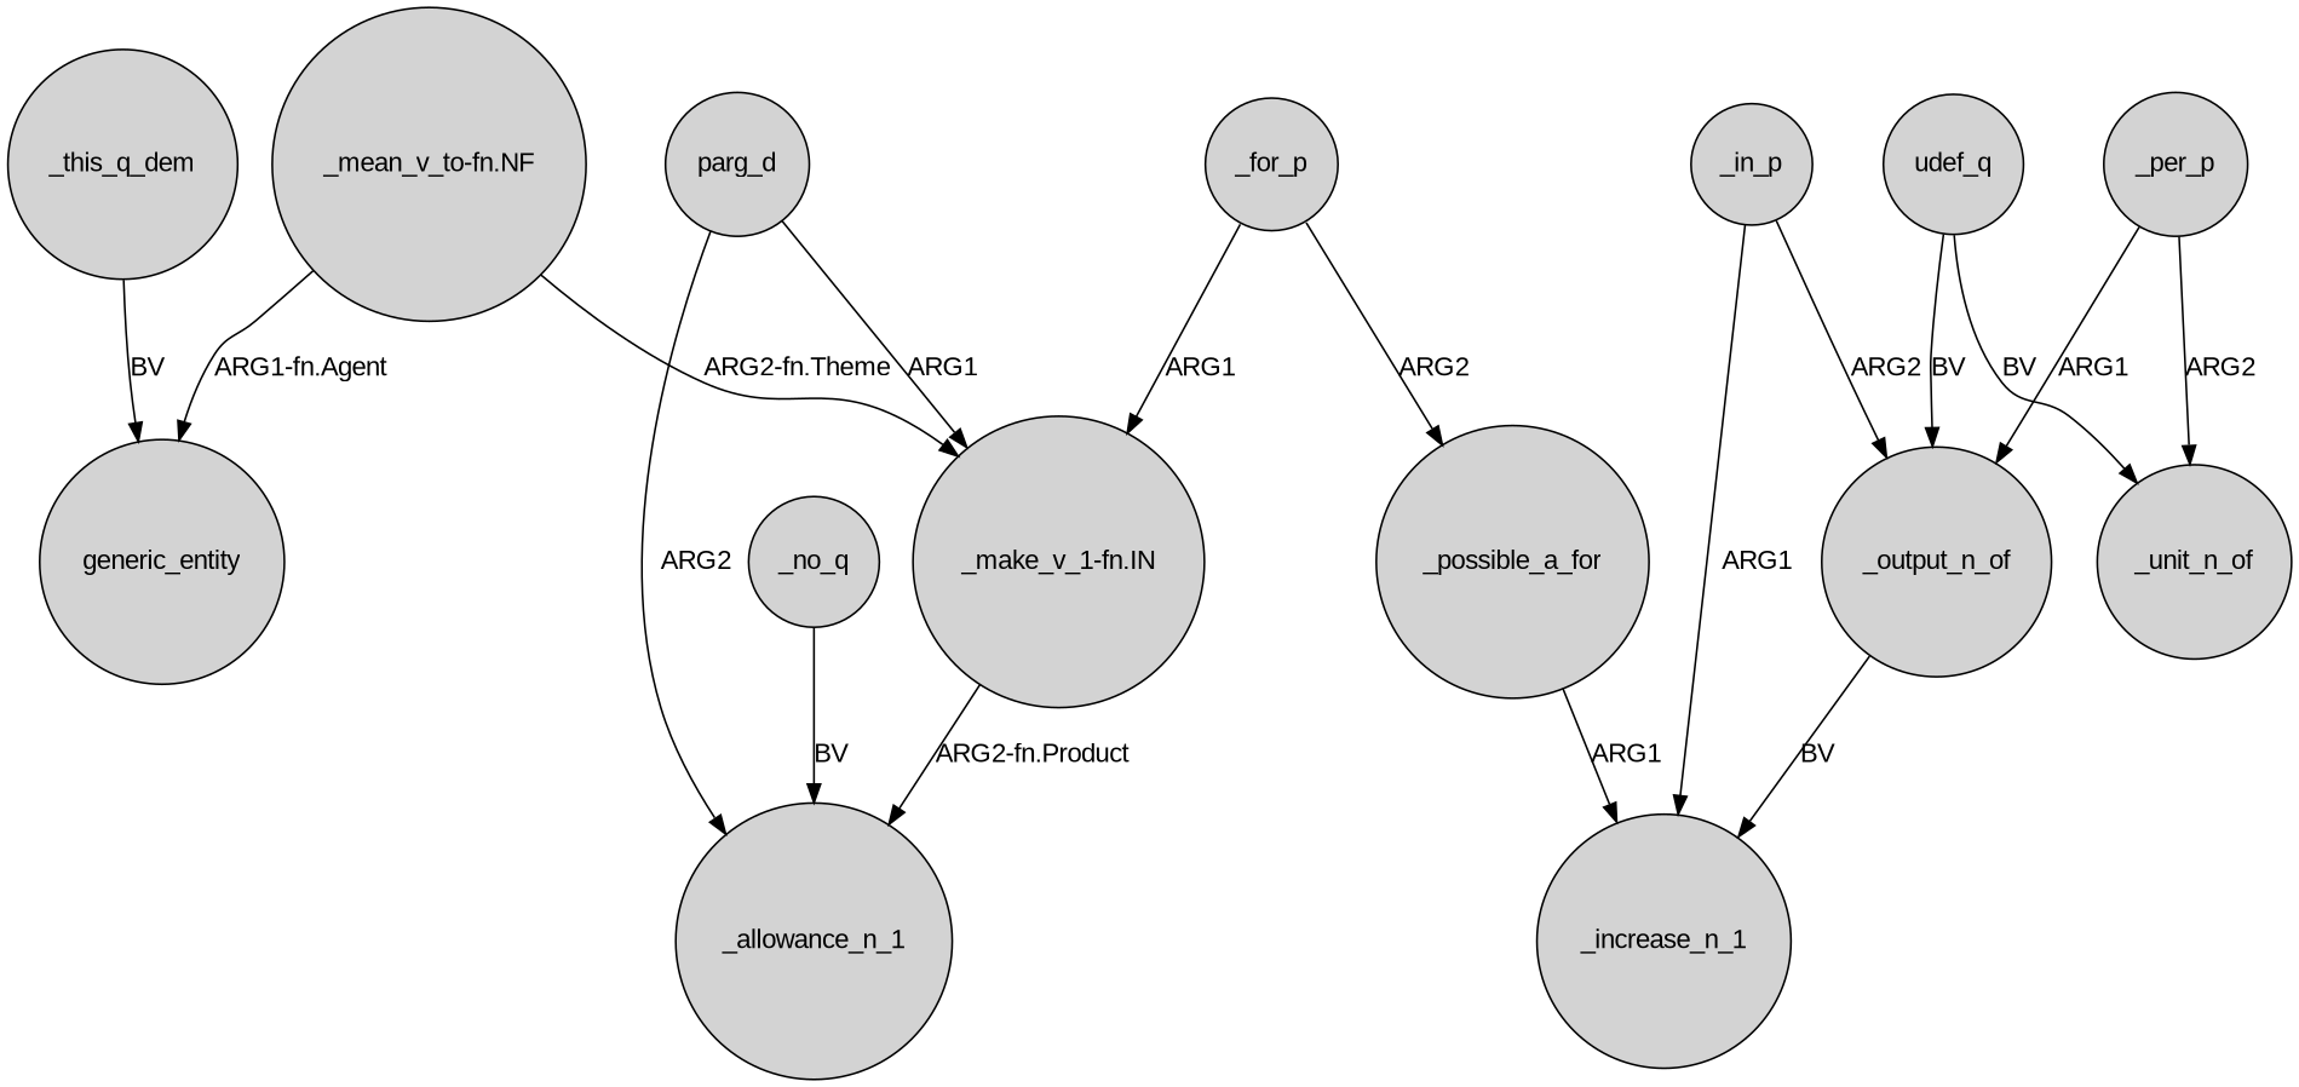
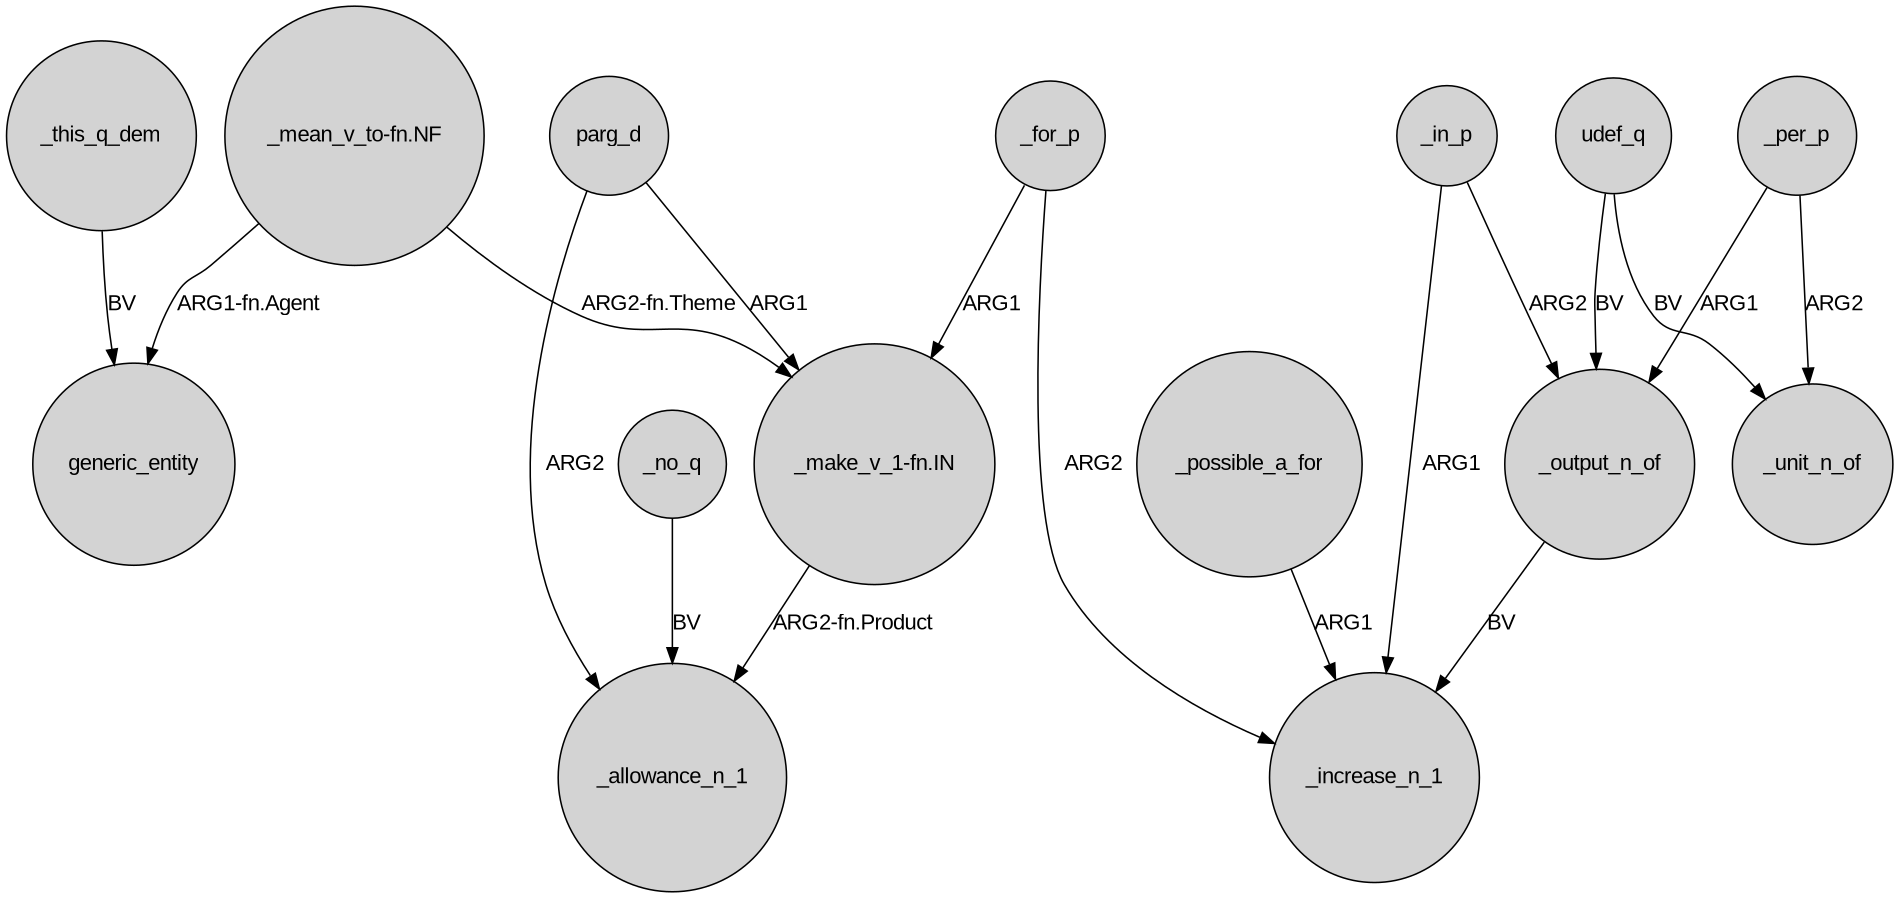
  digraph {
    fontname="Liberation Sans"
    node [fontname="Liberation Sans" shape=circle style=filled]
    edge [fontname="Liberation Sans"]
    parg_d
    _allowance_n_1
    "_make_v_1-fn.IN"
    "_mean_v_to-fn.NF"
    generic_entity
    _for_p
    _increase_n_1
    udef_q
    _unit_n_of
    _output_n_of
    _per_p
    _possible_a_for
    _this_q_dem
    _no_q
    _in_p
    parg_d -> _allowance_n_1 [label=ARG2]
    parg_d -> "_make_v_1-fn.IN" [label=ARG1]
    "_make_v_1-fn.IN" -> _allowance_n_1 [label="ARG2-fn.Product"]
    "_mean_v_to-fn.NF" -> "_make_v_1-fn.IN" [label="ARG2-fn.Theme"]
    "_mean_v_to-fn.NF" -> generic_entity [label="ARG1-fn.Agent"]
    _for_p -> "_make_v_1-fn.IN" [label=ARG1]
-   _for_p -> _possible_a_for [label=ARG2]
+   _for_p -> _increase_n_1 [label=ARG2]
    udef_q -> _unit_n_of [label=BV]
    udef_q -> _output_n_of [label=BV]
    _output_n_of -> _increase_n_1 [label=BV]
    _per_p -> _unit_n_of [label=ARG2]
    _per_p -> _output_n_of [label=ARG1]
    _possible_a_for -> _increase_n_1 [label=ARG1]
    _this_q_dem -> generic_entity [label=BV]
    _no_q -> _allowance_n_1 [label=BV]
    _in_p -> _increase_n_1 [label=ARG1]
    _in_p -> _output_n_of [label=ARG2]
  }
